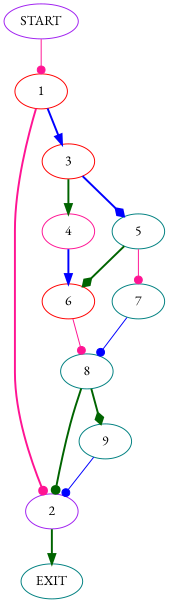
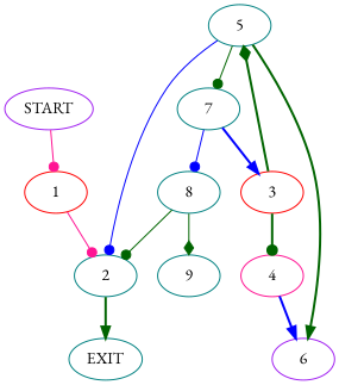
  digraph {
    fontname="EB Garamond"
    node [color=teal fontname="EB Garamond"]
    edge [arrowhead=dot color=darkgreen fontname="EB Garamond" style=solid]
    n1 [color=purple label=START]
    1 [color=red]
-   2 [color=purple]
+   2
    3 [color=red]
    n5 [label=EXIT]
    4 [color=deeppink]
    5
-   6 [color=red]
+   6 [color=purple]
    7
    8
    9
    n1 -> 1 [color=deeppink]
-   1 -> 2 [color=deeppink style=bold]
-   1 -> 3 [arrowhead=normal color=blue style=bold]
+   1 -> 2 [color=deeppink]
+   7 -> 3 [arrowhead=normal color=blue style=bold]
    2 -> n5 [arrowhead=normal style=bold]
-   3 -> 4 [arrowhead=normal style=bold]
-   3 -> 5 [arrowhead=diamond color=blue style=bold]
+   3 -> 4 [style=bold]
+   3 -> 5 [arrowhead=diamond style=bold]
    4 -> 6 [arrowhead=normal color=blue style=bold]
-   5 -> 6 [arrowhead=diamond style=bold]
-   5 -> 7 [color=deeppink]
-   6 -> 8 [color=deeppink]
+   5 -> 6 [arrowhead=normal style=bold]
+   5 -> 7
    7 -> 8 [color=blue]
-   8 -> 2 [style=bold]
-   8 -> 9 [arrowhead=diamond style=bold]
-   9 -> 2 [color=blue]
+   8 -> 2
+   8 -> 9 [arrowhead=diamond]
+   5 -> 2 [color=blue]
  }
